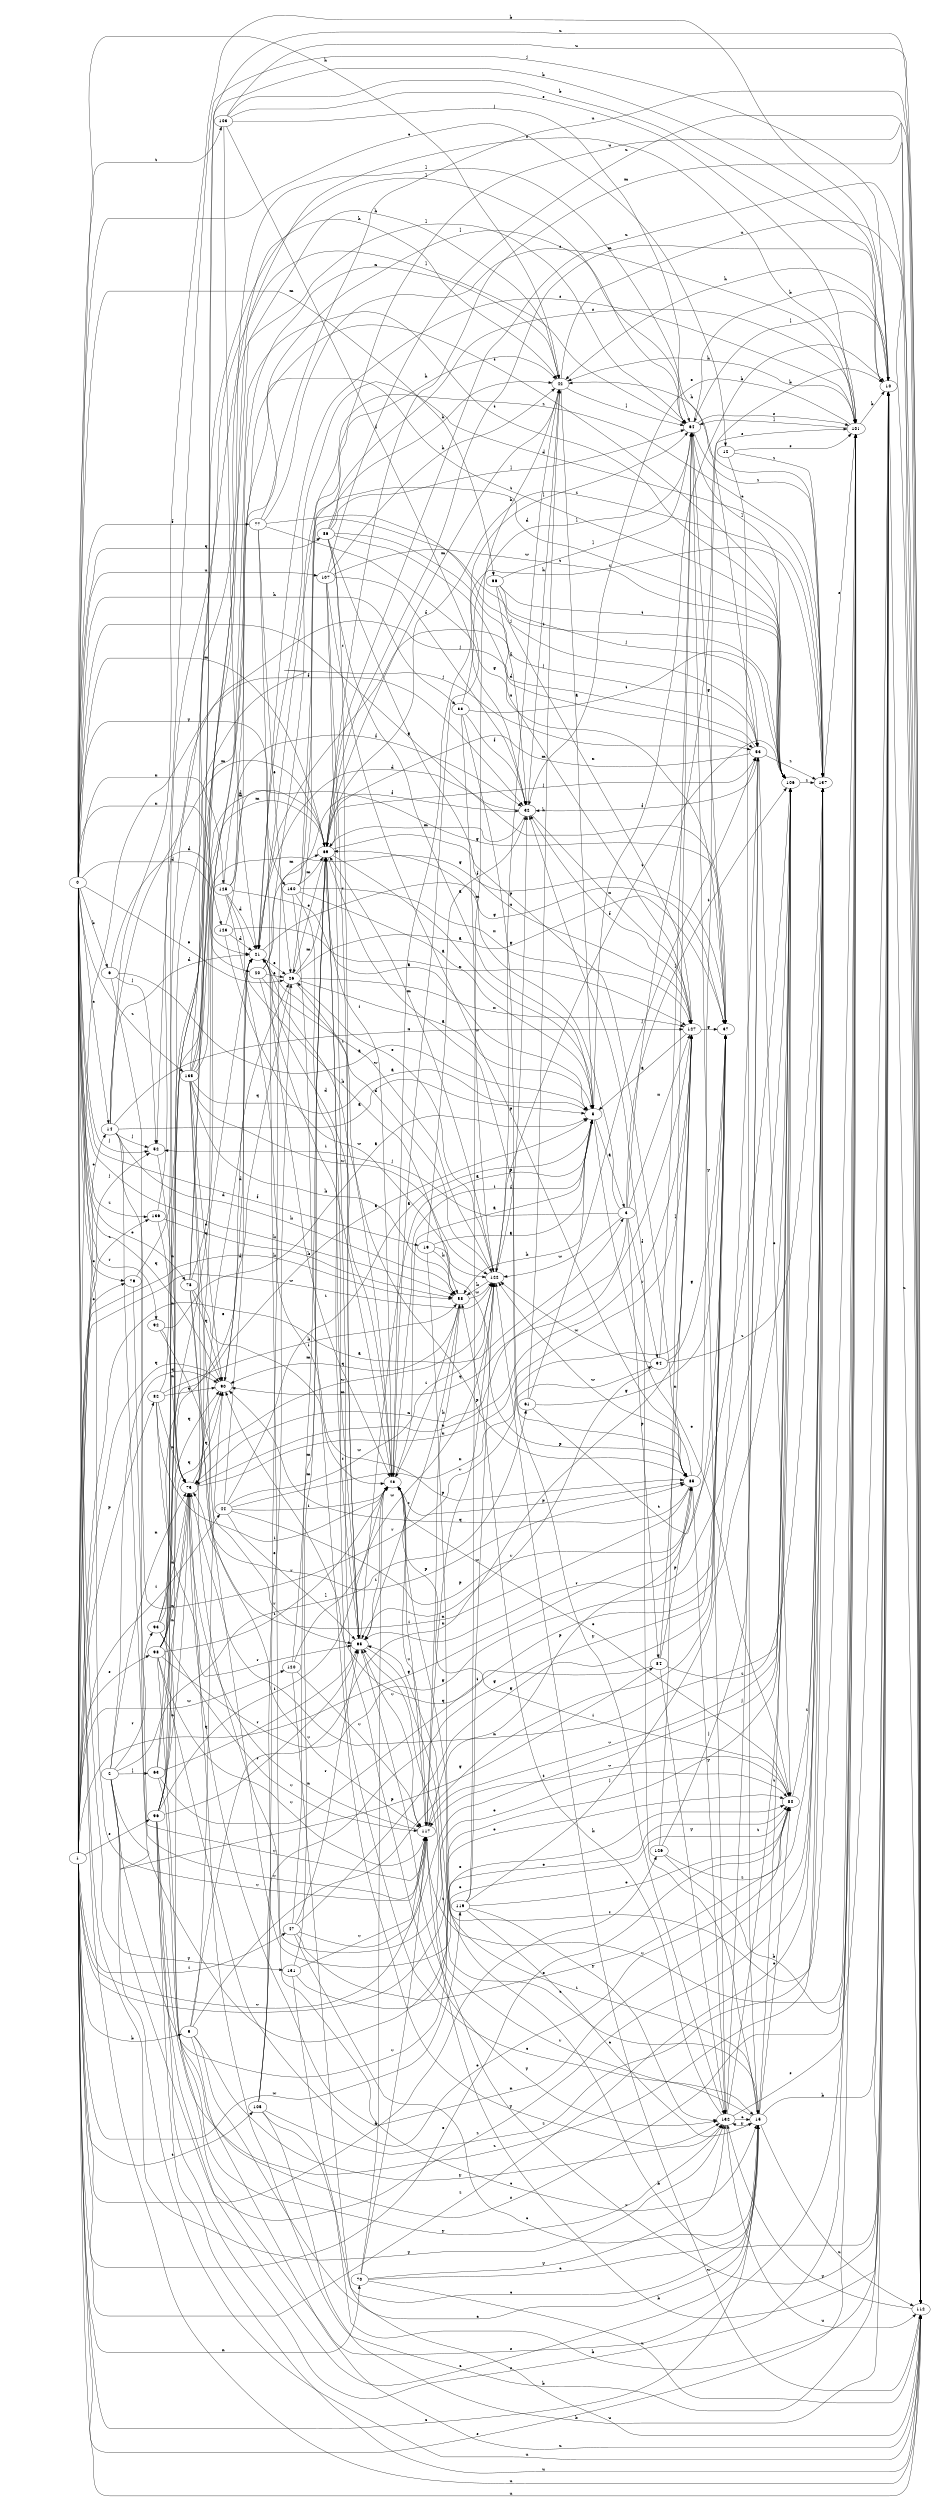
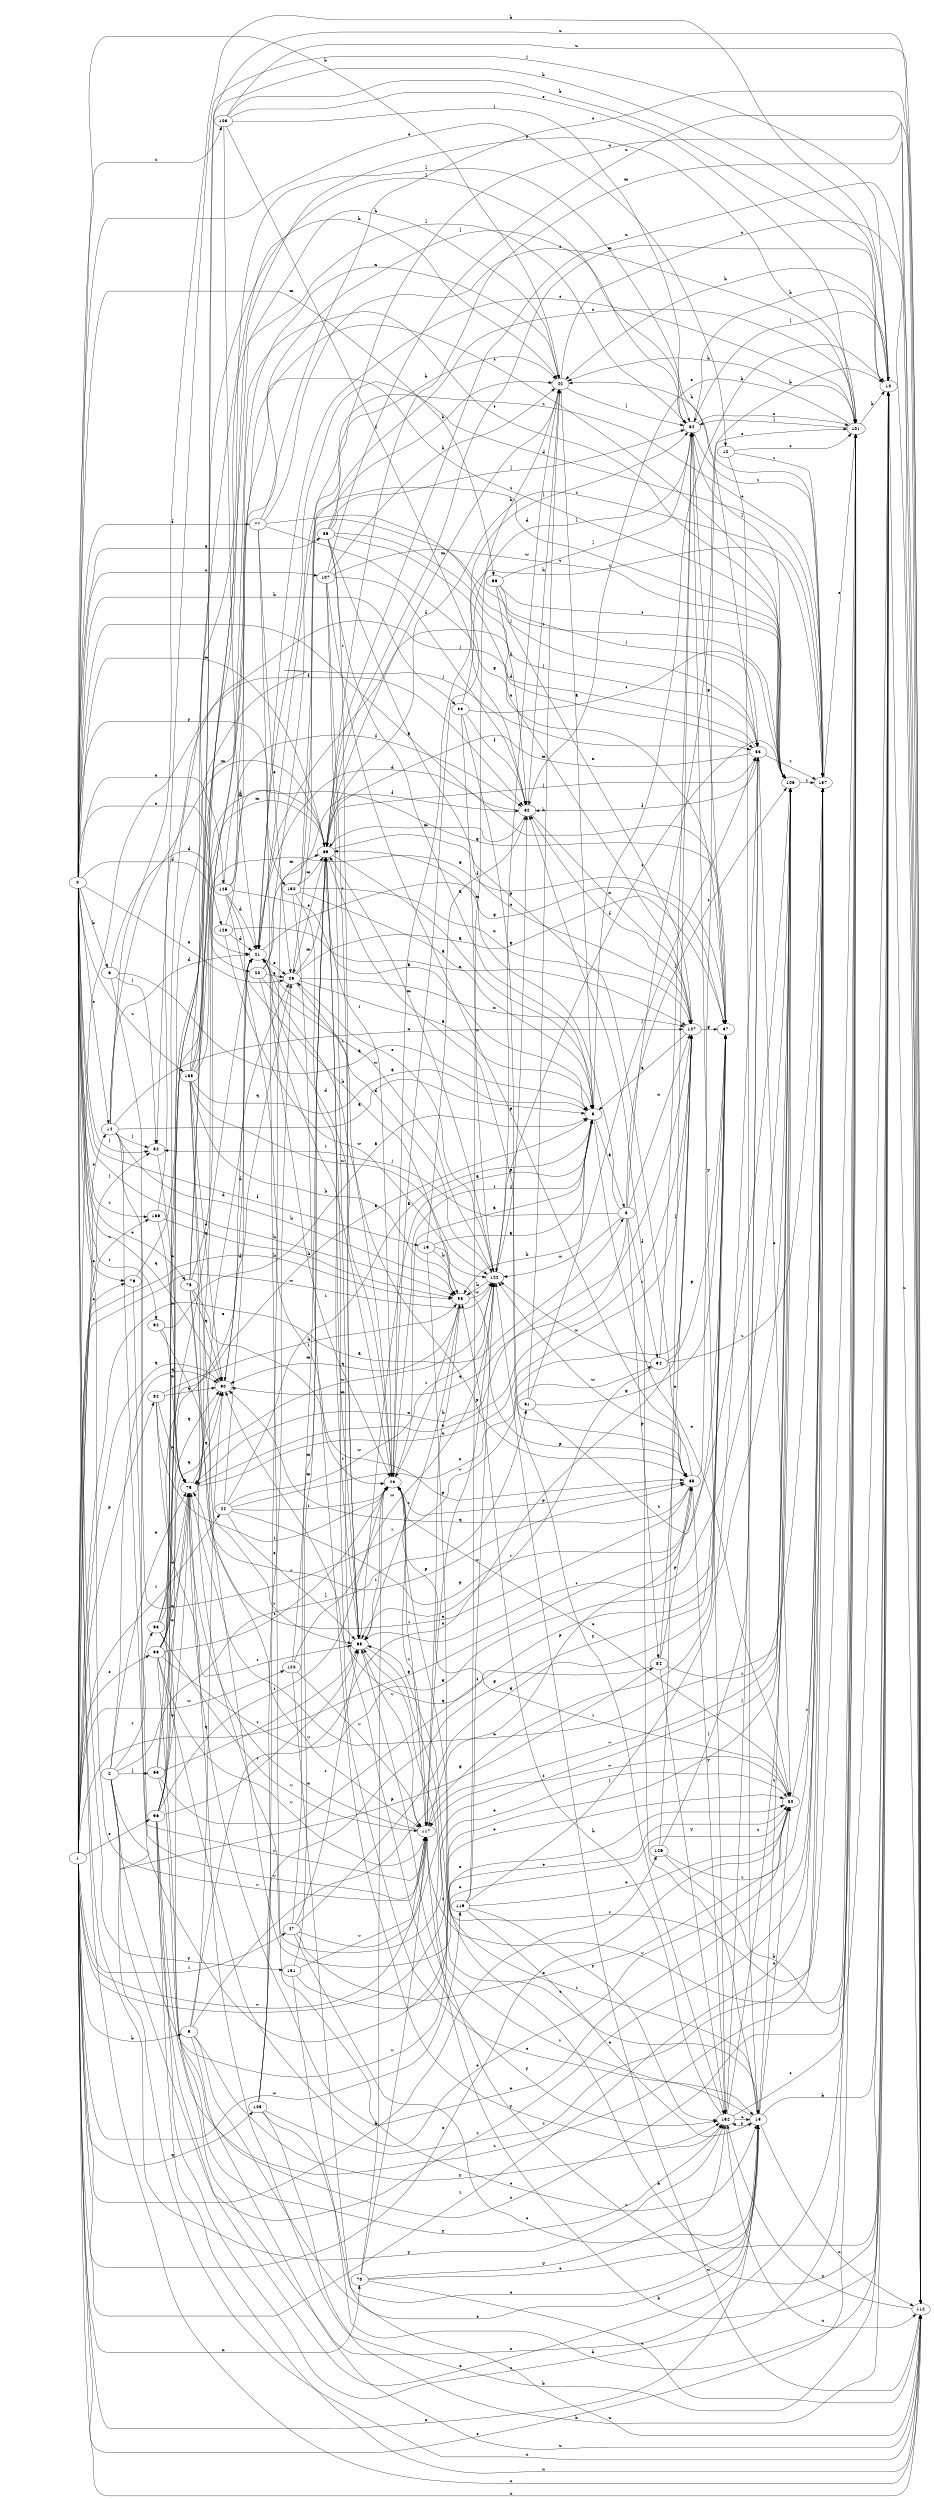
  strict digraph {
    rankdir=LR
    0
    6
    12
    14
    20
    26
    n7 [label=77]
    n8 [label=19]
    37
    38
    42
    52
    58
    66
    69
    78
    79
    86
    90
    92
    103
    107
    112
    117
    123
    125
    130
    131
    132
    135
    136
    94
    5
    21
    15
    101
    137
    80
    127
    10
    122
    48
    106
    53
    32
    85
    64
    75
    95
    1
    3
    9
    44
    47
    70
    82
    96
    98
    105
    119
    120
    126
    84
    2
    61
    63
    93
    0 -> 6 [label=b]
    0 -> 12 [label=c]
    0 -> 14 [label=c]
    0 -> 20 [label=d]
    0 -> 26 [label=e]
    0 -> n7 [label=f]
    0 -> n8 [label=f]
    0 -> 37 [label=g]
    0 -> 38 [label=h]
    0 -> 42 [label=h]
    0 -> 52 [label=j]
    0 -> 58 [label=k]
    0 -> 66 [label=m]
    0 -> 69 [label=m]
    0 -> 78 [label=o]
    0 -> 79 [label=o]
    0 -> 86 [label=q]
    0 -> 90 [label=q]
    0 -> 92 [label=r]
    0 -> 103 [label=t]
    0 -> 107 [label=u]
    0 -> 112 [label=u]
    0 -> 117 [label=v]
    0 -> 123 [label=x]
    0 -> 125 [label=x]
    0 -> 130 [label=y]
    0 -> 131 [label=y]
    0 -> 132 [label=y]
    0 -> 135 [label=z]
    0 -> 136 [label=z]
    6 -> 52 [label=j]
    6 -> 94 [label=r]
    6 -> 5 [label=a]
    6 -> 21 [label=d]
    12 -> 15 [label=c]
    12 -> 101 [label=s]
    12 -> 137 [label=z]
    14 -> 52 [label=j]
    14 -> 58 [label=k]
    14 -> 69 [label=m]
    14 -> 117 [label=v]
    14 -> 5 [label=a]
    14 -> 21 [label=d]
    14 -> 80 [label=o]
    14 -> 127 [label=x]
    14 -> 10 [label=b]
    20 -> 26 [label=e]
    20 -> 69 [label=m]
    20 -> 137 [label=z]
    20 -> 122 [label=w]
    20 -> 48 [label=i]
    26 -> 37 [label=g]
    26 -> 69 [label=m]
    26 -> 90 [label=q]
    26 -> 5 [label=a]
    26 -> 127 [label=x]
    26 -> 48 [label=i]
    26 -> 106 [label=t]
    n7 -> 26 [label=e]
    n7 -> 37 [label=g]
    n7 -> 112 [label=u]
    n7 -> 15 [label=c]
    n7 -> 101 [label=s]
    n7 -> 53 [label=j]
    n8 -> 58 [label=k]
    n8 -> 5 [label=a]
    n8 -> 10 [label=b]
    n8 -> 32 [label=f]
    n8 -> 85 [label=p]
    38 -> 132 [label=y]
    38 -> 122 [label=w]
    38 -> 106 [label=t]
    38 -> 32 [label=f]
    38 -> 64 [label=l]
    42 -> 69 [label=m]
    42 -> 112 [label=u]
    42 -> 5 [label=a]
    42 -> 122 [label=w]
    42 -> 64 [label=l]
    42 -> 75 [label=n]
    52 -> 75 [label=n]
    58 -> 90 [label=q]
    58 -> 122 [label=w]
    58 -> 48 [label=i]
    58 -> 95 [label=r]
    66 -> 127 [label=x]
    66 -> 106 [label=t]
    66 -> 53 [label=j]
    66 -> 32 [label=f]
    66 -> 64 [label=l]
    69 -> 26 [label=e]
    69 -> 112 [label=u]
    69 -> 5 [label=a]
    69 -> 137 [label=z]
    69 -> 127 [label=x]
    69 -> 48 [label=i]
    69 -> 53 [label=j]
    69 -> 85 [label=p]
    69 -> 95 [label=r]
    78 -> 90 [label=q]
    78 -> 112 [label=u]
    78 -> 117 [label=v]
    78 -> 101 [label=s]
    78 -> 80 [label=o]
    78 -> 106 [label=t]
    78 -> 85 [label=p]
    79 -> 117 [label=v]
    79 -> 53 [label=j]
    86 -> 42 [label=h]
    86 -> 5 [label=a]
    86 -> 101 [label=s]
    86 -> 127 [label=x]
    86 -> 53 [label=j]
    86 -> 85 [label=p]
    86 -> 64 [label=l]
    86 -> 95 [label=r]
    90 -> 21 [label=d]
    92 -> 5 [label=a]
    92 -> 85 [label=p]
    92 -> 75 [label=n]
    103 -> 112 [label=u]
    103 -> 21 [label=d]
    103 -> 101 [label=s]
    103 -> 10 [label=b]
    103 -> 53 [label=j]
    103 -> 32 [label=f]
    107 -> 42 [label=h]
    107 -> 112 [label=u]
    107 -> 132 [label=y]
    107 -> 106 [label=t]
    107 -> 32 [label=f]
    107 -> 85 [label=p]
    107 -> 95 [label=r]
    112 -> 69 [label=m]
    112 -> 132 [label=y]
    112 -> 122 [label=w]
    117 -> 58 [label=k]
    117 -> 10 [label=b]
    117 -> 48 [label=i]
    117 -> 85 [label=p]
    117 -> 75 [label=n]
    123 -> 21 [label=d]
    123 -> 127 [label=x]
    123 -> 122 [label=w]
    123 -> 106 [label=t]
    125 -> 37 [label=g]
    125 -> 58 [label=k]
    125 -> 5 [label=a]
    125 -> 21 [label=d]
    125 -> 48 [label=i]
    125 -> 32 [label=f]
    125 -> 64 [label=l]
    130 -> 42 [label=h]
    130 -> 69 [label=m]
    130 -> 112 [label=u]
    130 -> 132 [label=y]
    130 -> 5 [label=a]
    130 -> 15 [label=c]
    130 -> 127 [label=x]
    131 -> 69 [label=m]
    131 -> 117 [label=v]
    131 -> 80 [label=o]
    131 -> 10 [label=b]
    132 -> 58 [label=k]
    132 -> 112 [label=u]
    132 -> 15 [label=c]
    132 -> 101 [label=s]
    132 -> 106 [label=t]
    132 -> 53 [label=j]
    135 -> 37 [label=g]
    135 -> 42 [label=h]
    135 -> 58 [label=k]
    135 -> 69 [label=m]
    135 -> 90 [label=q]
    135 -> 5 [label=a]
    135 -> 80 [label=o]
    135 -> 10 [label=b]
    135 -> 122 [label=w]
    135 -> 106 [label=t]
    135 -> 95 [label=r]
    136 -> 58 [label=k]
    136 -> 53 [label=j]
    136 -> 75 [label=n]
    94 -> 37 [label=g]
    94 -> 137 [label=z]
    94 -> 122 [label=w]
    94 -> 64 [label=l]
    94 -> 95 [label=r]
    5 -> 58 [label=k]
    5 -> 80 [label=o]
    5 -> 10 [label=b]
    5 -> 48 [label=i]
    5 -> 3 [label=a]
    21 -> 26 [label=e]
    21 -> 37 [label=g]
    21 -> 101 [label=s]
    21 -> 48 [label=i]
    21 -> 85 [label=p]
    15 -> 112 [label=u]
    15 -> 132 [label=y]
    15 -> 80 [label=o]
    15 -> 10 [label=b]
    15 -> 48 [label=i]
    15 -> 106 [label=t]
    15 -> 32 [label=f]
    15 -> 95 [label=r]
    101 -> 42 [label=h]
    101 -> 117 [label=v]
    101 -> 10 [label=b]
    101 -> 32 [label=o]
    101 -> 64 [label=l]
    101 -> 95 [label=r]
    137 -> 42 [label=h]
    137 -> 21 [label=d]
    137 -> 101 [label=s]
    137 -> 75 [label=n]
    80 -> 117 [label=v]
    80 -> 137 [label=z]
    80 -> 48 [label=i]
    127 -> 37 [label=g]
    127 -> 90 [label=q]
    127 -> 5 [label=a]
    127 -> 32 [label=f]
    127 -> 75 [label=n]
    10 -> 42 [label=h]
    10 -> 52 [label=j]
    10 -> 69 [label=m]
    10 -> 112 [label=u]
    10 -> 64 [label=l]
    10 -> 95 [label=r]
    122 -> 26 [label=e]
    122 -> 58 [label=k]
    122 -> 69 [label=m]
    122 -> 117 [label=v]
    122 -> 21 [label=d]
    122 -> 106 [label=t]
    122 -> 32 [label=f]
    48 -> 117 [label=v]
    48 -> 5 [label=a]
    48 -> 21 [label=d]
    48 -> 137 [label=z]
    48 -> 80 [label=o]
    48 -> 85 [label=p]
    48 -> 64 [label=l]
    106 -> 117 [label=v]
    106 -> 21 [label=d]
    106 -> 137 [label=z]
    106 -> 64 [label=l]
    106 -> 75 [label=n]
    106 -> 95 [label=r]
    53 -> 69 [label=m]
    53 -> 21 [label=d]
    53 -> 137 [label=z]
    53 -> 80 [label=o]
    53 -> 32 [label=f]
    32 -> 42 [label=h]
    32 -> 69 [label=m]
    32 -> 21 [label=d]
    32 -> 127 [label=x]
    85 -> 90 [label=q]
    85 -> 132 [label=y]
    85 -> 10 [label=b]
    85 -> 122 [label=w]
    85 -> 75 [label=n]
    64 -> 37 [label=g]
    64 -> 132 [label=y]
    64 -> 101 [label=s]
    64 -> 137 [label=z]
    64 -> 10 [label=b]
    75 -> 90 [label=q]
    75 -> 21 [label=d]
    75 -> 127 [label=x]
    75 -> 10 [label=b]
    75 -> 122 [label=w]
    95 -> 69 [label=m]
    95 -> 117 [label=v]
    95 -> 5 [label=a]
    95 -> 15 [label=c]
    95 -> 48 [label=i]
    1 -> 14 [label=c]
    1 -> 37 [label=g]
    1 -> 52 [label=j]
    1 -> 58 [label=k]
    1 -> 79 [label=o]
    1 -> 90 [label=q]
    1 -> 112 [label=u]
    1 -> 117 [label=v]
    1 -> 136 [label=z]
    1 -> 15 [label=c]
    1 -> 101 [label=s]
    1 -> 137 [label=z]
    1 -> 80 [label=o]
    1 -> 122 [label=w]
    1 -> 106 [label=t]
    1 -> 32 [label=f]
    1 -> 3 [label=a]
    1 -> 9 [label=b]
    1 -> 44 [label=i]
    1 -> 47 [label=i]
    1 -> 70 [label=n]
    1 -> 82 [label=p]
    1 -> 96 [label=s]
    1 -> 98 [label=s]
-   1 -> 105 [label=t]
+   1 -> 105 [label=q]
    1 -> 119 [label=w]
    1 -> 120 [label=w]
    1 -> 126 [label=x]
    3 -> 52 [label=j]
    3 -> 69 [label=m]
    3 -> 94 [label=r]
    3 -> 101 [label=s]
    3 -> 127 [label=x]
    3 -> 122 [label=w]
    3 -> 106 [label=t]
    3 -> 75 [label=n]
    3 -> 84 [label=p]
    9 -> 37 [label=g]
    9 -> 90 [label=q]
    9 -> 112 [label=u]
    9 -> 132 [label=y]
    9 -> 15 [label=c]
    9 -> 127 [label=x]
    44 -> 5 [label=a]
    44 -> 21 [label=d]
    44 -> 127 [label=x]
    44 -> 122 [label=w]
    44 -> 48 [label=i]
    44 -> 85 [label=p]
    44 -> 95 [label=r]
    47 -> 37 [label=g]
    47 -> 69 [label=m]
    47 -> 15 [label=c]
    47 -> 80 [label=o]
    47 -> 106 [label=t]
    47 -> 95 [label=r]
    70 -> 112 [label=u]
    70 -> 117 [label=v]
    70 -> 132 [label=y]
    70 -> 15 [label=c]
    70 -> 48 [label=i]
    82 -> 58 [label=k]
    82 -> 90 [label=q]
    82 -> 48 [label=i]
-   82 -> 64 [label=l]
    82 -> 75 [label=n]
    82 -> 95 [label=r]
    96 -> 26 [label=e]
    96 -> 42 [label=h]
    96 -> 90 [label=q]
    96 -> 112 [label=u]
    96 -> 15 [label=c]
    96 -> 101 [label=s]
    96 -> 137 [label=z]
    96 -> 48 [label=i]
    96 -> 75 [label=n]
    96 -> 95 [label=r]
    98 -> 37 [label=g]
    98 -> 69 [label=m]
    98 -> 90 [label=q]
    98 -> 117 [label=v]
    98 -> 132 [label=y]
    98 -> 5 [label=a]
    98 -> 80 [label=o]
    98 -> 48 [label=i]
    98 -> 64 [label=l]
    98 -> 75 [label=n]
    105 -> 26 [label=e]
    105 -> 37 [label=g]
    105 -> 15 [label=c]
    105 -> 137 [label=z]
    105 -> 10 [label=b]
    105 -> 32 [label=f]
    119 -> 42 [label=h]
    119 -> 132 [label=y]
    119 -> 15 [label=c]
    119 -> 80 [label=o]
    119 -> 122 [label=w]
    119 -> 53 [label=j]
    120 -> 69 [label=m]
    120 -> 112 [label=u]
    120 -> 117 [label=v]
    120 -> 122 [label=w]
    126 -> 137 [label=z]
    126 -> 10 [label=b]
    126 -> 53 [label=j]
    126 -> 64 [label=l]
    84 -> 90 [label=q]
    84 -> 132 [label=y]
    84 -> 137 [label=z]
    84 -> 127 [label=x]
    84 -> 85 [label=p]
    2 -> 90 [label=q]
    2 -> 112 [label=u]
    2 -> 137 [label=z]
    2 -> 80 [label=o]
    2 -> 75 [label=n]
    2 -> 84 [label=p]
    2 -> 61 [label=l]
    2 -> 63 [label=l]
    2 -> 93 [label=r]
    61 -> 37 [label=g]
    61 -> 42 [label=h]
    61 -> 106 [label=t]
    61 -> 53 [label=j]
    63 -> 101 [label=s]
    63 -> 106 [label=t]
    63 -> 64 [label=l]
    63 -> 75 [label=n]
    63 -> 95 [label=r]
    93 -> 117 [label=v]
    93 -> 21 [label=d]
    93 -> 101 [label=s]
    93 -> 64 [label=l]
    93 -> 75 [label=n]
  }
